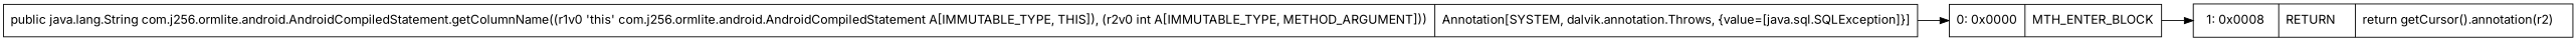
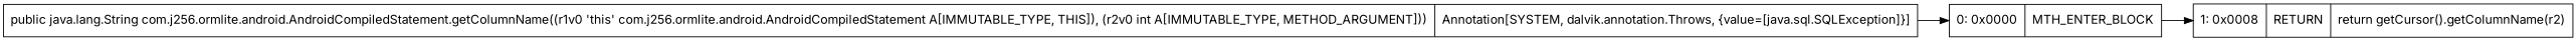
  digraph {
    rankdir=LR
    fontname=Inter
    node [shape=record fontname=Inter]
    edge [fontname=Inter]
    n1 [label="{0\:\ 0x0000|MTH_ENTER_BLOCK\l}"]
-   n2 [label="{1\:\ 0x0008|RETURN\l|return getCursor().annotation(r2)\l}"]
+   n2 [label="{1\:\ 0x0008|RETURN\l|return getCursor().getColumnName(r2)\l}"]
    n3 [label="{public java.lang.String com.j256.ormlite.android.AndroidCompiledStatement.getColumnName((r1v0 'this' com.j256.ormlite.android.AndroidCompiledStatement A[IMMUTABLE_TYPE, THIS]), (r2v0 int A[IMMUTABLE_TYPE, METHOD_ARGUMENT]))  | Annotation[SYSTEM, dalvik.annotation.Throws, \{value=[java.sql.SQLException]\}]\l}"]
    n1 -> n2
    n3 -> n1
  }
